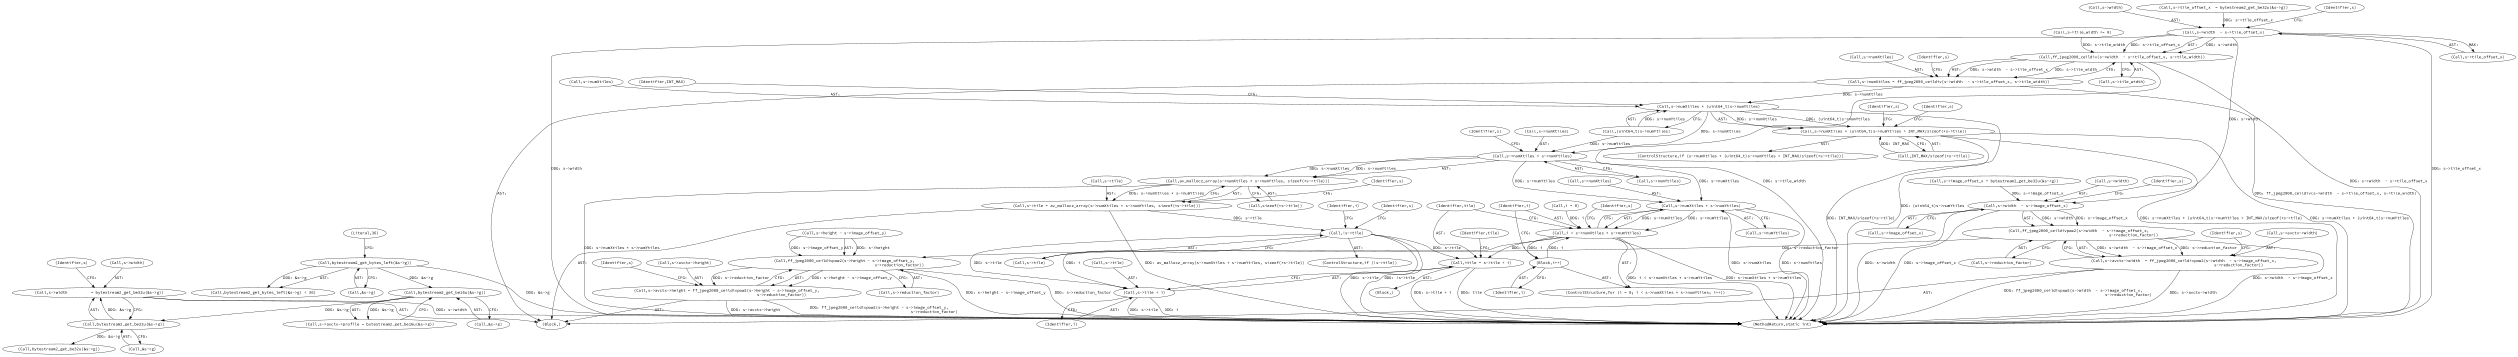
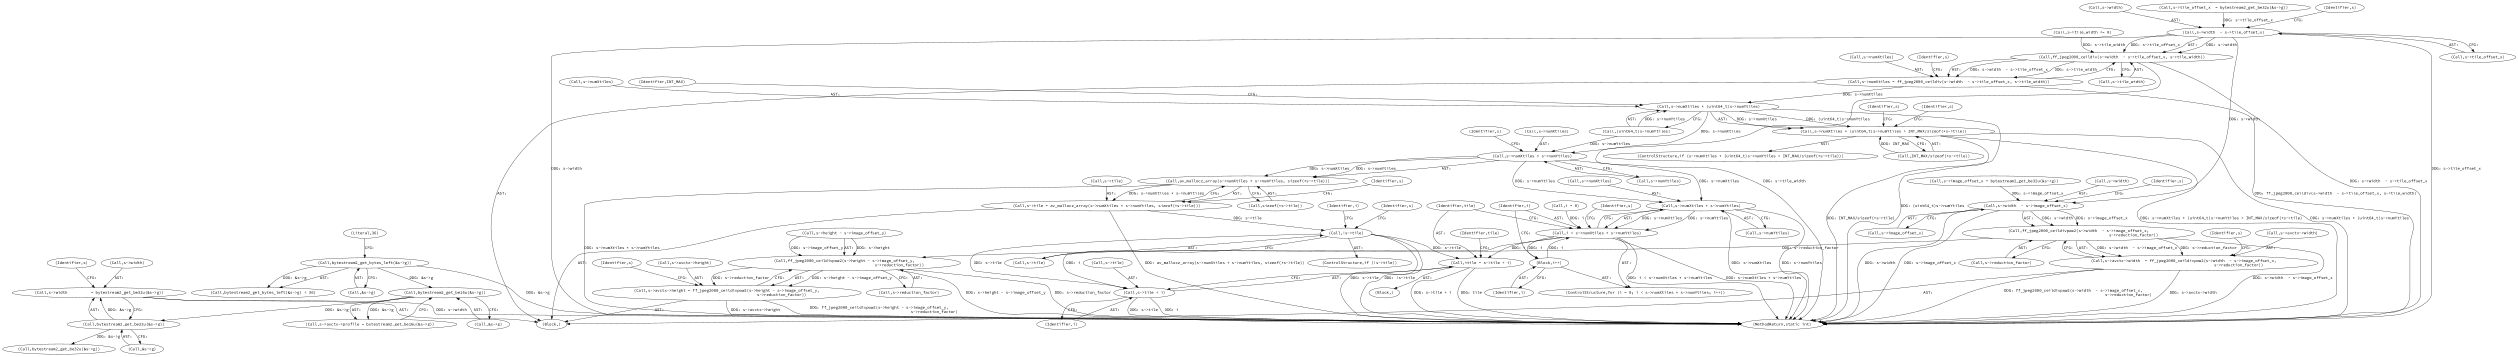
  digraph {
    fontname="Source Code Pro"
    node [fontname="Source Code Pro"]
    edge [fontname="Source Code Pro"]
    n1 [label="(Call,s->width          = bytestream2_get_be32u(&s->g))"]
    n2 [label="(Call,bytestream2_get_be32u(&s->g))"]
    n3 [label="(Block,)"]
    n4 [label="(MethodReturn,static int)"]
    n5 [label="(Call,bytestream2_get_be32u(&s->g))"]
    n6 [label="(Call,&s->g)"]
    n7 [label="(Call,s->width  - s->tile_offset_x)"]
    n8 [label="(Call,ff_jpeg2000_ceildiv(s->width  - s->tile_offset_x, s->tile_width))"]
    n9 [label="(Call,s->width  - s->image_offset_x)"]
    n10 [label="(Call,s->tile_offset_x)"]
    n11 [label="(Call,bytestream2_get_be16u(&s->g))"]
    n12 [label="(Call,s->avctx->profile = bytestream2_get_be16u(&s->g))"]
    n13 [label="(Call,&s->g)"]
    n14 [label="(Call,bytestream2_get_bytes_left(&s->g))"]
    n15 [label="(Call,bytestream2_get_bytes_left(&s->g) < 36)"]
    n16 [label="(Call,&s->g)"]
    n17 [label="(Call,s->numXtiles = ff_jpeg2000_ceildiv(s->width  - s->tile_offset_x, s->tile_width))"]
    n18 [label="(Call,s->tile_width)"]
    n19 [label="(Call,ff_jpeg2000_ceildivpow2(s->width  - s->image_offset_x,\n                                               s->reduction_factor))"]
    n20 [label="(Call,s->image_offset_x)"]
    n21 [label="(Call,s->numXtiles * (uint64_t)s->numYtiles)"]
    n22 [label="(Call,s->numXtiles * (uint64_t)s->numYtiles > INT_MAX/sizeof(*s->tile))"]
    n23 [label="(Call,s->numXtiles * s->numYtiles)"]
    n24 [label="(Call,(uint64_t)s->numYtiles)"]
    n25 [label="(ControlStructure,if (s->numXtiles * (uint64_t)s->numYtiles > INT_MAX/sizeof(*s->tile)))"]
    n26 [label="(Call,INT_MAX/sizeof(*s->tile))"]
    n27 [label="(Call,av_mallocz_array(s->numXtiles * s->numYtiles, sizeof(*s->tile)))"]
    n28 [label="(Call,s->numXtiles * s->numYtiles)"]
    n29 [label="(Call,s->numYtiles)"]
    n30 [label="(Call,s->tile = av_mallocz_array(s->numXtiles * s->numYtiles, sizeof(*s->tile)))"]
    n31 [label="(Call,sizeof(*s->tile))"]
    n32 [label="(Call,i < s->numXtiles * s->numYtiles)"]
    n33 [label="(Call,s->numYtiles)"]
    n34 [label="(Call,!s->tile)"]
    n35 [label="(Call,*tile = s->tile + i)"]
    n36 [label="(Call,s->tile + i)"]
    n37 [label="(Call,s->tile)"]
    n38 [label="(ControlStructure,if (!s->tile))"]
    n39 [label="(Block,)"]
    n40 [label="(Identifier,i)"]
    n41 [label="(Block,i++)"]
    n42 [label="(ControlStructure,for (i = 0; i < s->numXtiles * s->numYtiles; i++))"]
    n43 [label="(Identifier,i)"]
    n44 [label="(Call,s->avctx->width  = ff_jpeg2000_ceildivpow2(s->width  - s->image_offset_x,\n                                               s->reduction_factor))"]
    n45 [label="(Call,ff_jpeg2000_ceildivpow2(s->height - s->image_offset_y,\n                                               s->reduction_factor))"]
    n46 [label="(Call,s->reduction_factor)"]
    n47 [label="(Call,s->avctx->height = ff_jpeg2000_ceildivpow2(s->height - s->image_offset_y,\n                                               s->reduction_factor))"]
    n48 [label="(Call,s->reduction_factor)"]
    n49 [label="(Identifier,s)"]
    n50 [label="(Identifier,s)"]
    n51 [label="(Call,s->numXtiles)"]
    n52 [label="(Call,s->width)"]
    n53 [label="(Call,i = 0)"]
    n54 [label="(Call,s->width)"]
    n55 [label="(Call,s->tile_offset_x  = bytestream2_get_be32u(&s->g))"]
    n56 [label="(Call,s->tile_width <= 0)"]
    n57 [label="(Identifier,s)"]
    n58 [label="(Call,s->width)"]
    n59 [label="(Identifier,tile)"]
    n60 [label="(Literal,36)"]
    n61 [label="(Identifier,s)"]
    n62 [label="(Identifier,INT_MAX)"]
    n63 [label="(Identifier,s)"]
    n64 [label="(Call,s->height - s->image_offset_y)"]
    n65 [label="(Identifier,s)"]
    n66 [label="(Identifier,i)"]
    n67 [label="(Identifier,s)"]
    n68 [label="(Call,s->numXtiles)"]
    n69 [label="(Identifier,tile)"]
    n70 [label="(Identifier,i)"]
    n71 [label="(Call,s->numXtiles)"]
    n72 [label="(Call,s->tile)"]
    n73 [label="(Call,s->image_offset_x = bytestream2_get_be32u(&s->g))"]
    n74 [label="(Call,s->numXtiles)"]
    n75 [label="(Identifier,s)"]
    n76 [label="(Identifier,s)"]
    n77 [label="(Identifier,s)"]
    n78 [label="(Call,s->avctx->width)"]
    n79 [label="(Call,s->avctx->height)"]
    n80 [label="(Identifier,s)"]
    n81 [label="(Call,s->tile)"]
    n82 [label="(Identifier,s)"]
    n1 -> n2 [label="CFG: "]
    n1 -> n3 [label="AST: "]
    n1 -> n4 [label="DDG: s->width"]
    n2 -> n1 [label="AST: "]
    n2 -> n1 [label="DDG: &s->g"]
    n2 -> n5 [label="DDG: &s->g"]
    n2 -> n6 [label="CFG: "]
    n6 -> n2 [label="AST: "]
    n7 -> n4 [label="DDG: s->tile_offset_x"]
    n7 -> n4 [label="DDG: s->width"]
    n7 -> n8 [label="AST: "]
    n7 -> n8 [label="DDG: s->width"]
    n7 -> n8 [label="DDG: s->tile_offset_x"]
    n7 -> n9 [label="DDG: s->width"]
-   n7 -> n10 [label="MAX: "]
+   n7 -> n10 [label="CFG: "]
    n8 -> n4 [label="DDG: s->width  - s->tile_offset_x"]
    n8 -> n4 [label="DDG: s->tile_width"]
    n8 -> n17 [label="AST: "]
    n8 -> n17 [label="DDG: s->width  - s->tile_offset_x"]
    n8 -> n17 [label="DDG: s->tile_width"]
    n8 -> n18 [label="CFG: "]
    n9 -> n4 [label="DDG: s->width"]
    n9 -> n4 [label="DDG: s->image_offset_x"]
    n9 -> n19 [label="AST: "]
    n9 -> n19 [label="DDG: s->width"]
    n9 -> n19 [label="DDG: s->image_offset_x"]
    n9 -> n20 [label="CFG: "]
    n10 -> n7 [label="AST: "]
    n11 -> n2 [label="DDG: &s->g"]
    n11 -> n12 [label="AST: "]
    n11 -> n12 [label="DDG: &s->g"]
    n11 -> n13 [label="CFG: "]
    n12 -> n11 [label="CFG: "]
    n13 -> n11 [label="AST: "]
    n14 -> n4 [label="DDG: &s->g"]
    n14 -> n11 [label="DDG: &s->g"]
    n14 -> n15 [label="AST: "]
    n14 -> n15 [label="DDG: &s->g"]
    n14 -> n16 [label="CFG: "]
    n16 -> n14 [label="AST: "]
    n17 -> n3 [label="AST: "]
    n17 -> n4 [label="DDG: ff_jpeg2000_ceildiv(s->width  - s->tile_offset_x, s->tile_width)"]
    n17 -> n8 [label="CFG: "]
    n17 -> n21 [label="DDG: s->numXtiles"]
    n18 -> n8 [label="AST: "]
    n19 -> n4 [label="DDG: s->width  - s->image_offset_x"]
    n19 -> n44 [label="AST: "]
    n19 -> n44 [label="DDG: s->width  - s->image_offset_x"]
    n19 -> n44 [label="DDG: s->reduction_factor"]
    n19 -> n45 [label="DDG: s->reduction_factor"]
    n19 -> n46 [label="CFG: "]
    n20 -> n9 [label="AST: "]
    n21 -> n4 [label="DDG: (uint64_t)s->numYtiles"]
    n21 -> n22 [label="AST: "]
    n21 -> n22 [label="DDG: s->numXtiles"]
    n21 -> n22 [label="DDG: (uint64_t)s->numYtiles"]
    n21 -> n23 [label="DDG: s->numXtiles"]
    n21 -> n24 [label="CFG: "]
    n22 -> n4 [label="DDG: s->numXtiles * (uint64_t)s->numYtiles"]
    n22 -> n4 [label="DDG: INT_MAX/sizeof(*s->tile)"]
    n22 -> n4 [label="DDG: s->numXtiles * (uint64_t)s->numYtiles > INT_MAX/sizeof(*s->tile)"]
    n22 -> n25 [label="AST: "]
    n22 -> n26 [label="CFG: "]
    n23 -> n27 [label="AST: "]
    n23 -> n27 [label="DDG: s->numXtiles"]
    n23 -> n27 [label="DDG: s->numYtiles"]
    n23 -> n28 [label="DDG: s->numXtiles"]
    n23 -> n28 [label="DDG: s->numYtiles"]
    n23 -> n29 [label="CFG: "]
    n24 -> n21 [label="AST: "]
    n24 -> n21 [label="DDG: s->numYtiles"]
    n24 -> n23 [label="DDG: s->numYtiles"]
    n26 -> n22 [label="AST: "]
    n26 -> n22 [label="DDG: INT_MAX"]
    n27 -> n4 [label="DDG: s->numXtiles * s->numYtiles"]
    n27 -> n30 [label="AST: "]
    n27 -> n30 [label="DDG: s->numXtiles * s->numYtiles"]
    n27 -> n31 [label="CFG: "]
    n28 -> n4 [label="DDG: s->numXtiles"]
    n28 -> n4 [label="DDG: s->numYtiles"]
    n28 -> n32 [label="AST: "]
    n28 -> n32 [label="DDG: s->numXtiles"]
    n28 -> n32 [label="DDG: s->numYtiles"]
    n28 -> n33 [label="CFG: "]
    n29 -> n23 [label="AST: "]
    n30 -> n3 [label="AST: "]
    n30 -> n4 [label="DDG: av_mallocz_array(s->numXtiles * s->numYtiles, sizeof(*s->tile))"]
    n30 -> n27 [label="CFG: "]
    n30 -> n34 [label="DDG: s->tile"]
    n31 -> n27 [label="AST: "]
    n32 -> n4 [label="DDG: i < s->numXtiles * s->numYtiles"]
    n32 -> n4 [label="DDG: s->numXtiles * s->numYtiles"]
    n32 -> n28 [label="CFG: "]
    n32 -> n35 [label="DDG: i"]
    n32 -> n36 [label="DDG: i"]
    n32 -> n41 [label="DDG: i"]
    n32 -> n42 [label="AST: "]
    n33 -> n28 [label="AST: "]
    n34 -> n4 [label="DDG: s->tile"]
    n34 -> n4 [label="DDG: !s->tile"]
    n34 -> n35 [label="DDG: s->tile"]
    n34 -> n36 [label="DDG: s->tile"]
    n34 -> n37 [label="CFG: "]
    n34 -> n38 [label="AST: "]
    n35 -> n4 [label="DDG: s->tile + i"]
    n35 -> n4 [label="DDG: tile"]
    n35 -> n36 [label="CFG: "]
    n35 -> n39 [label="AST: "]
    n36 -> n4 [label="DDG: s->tile"]
    n36 -> n4 [label="DDG: i"]
    n36 -> n35 [label="AST: "]
    n36 -> n40 [label="CFG: "]
    n37 -> n34 [label="AST: "]
    n40 -> n36 [label="AST: "]
    n41 -> n32 [label="DDG: i"]
    n41 -> n42 [label="AST: "]
    n41 -> n43 [label="CFG: "]
    n43 -> n41 [label="AST: "]
    n44 -> n3 [label="AST: "]
    n44 -> n4 [label="DDG: ff_jpeg2000_ceildivpow2(s->width  - s->image_offset_x,\n                                               s->reduction_factor)"]
    n44 -> n4 [label="DDG: s->avctx->width"]
    n44 -> n19 [label="CFG: "]
    n45 -> n4 [label="DDG: s->height - s->image_offset_y"]
    n45 -> n4 [label="DDG: s->reduction_factor"]
    n45 -> n47 [label="AST: "]
    n45 -> n47 [label="DDG: s->height - s->image_offset_y"]
    n45 -> n47 [label="DDG: s->reduction_factor"]
    n45 -> n48 [label="CFG: "]
    n46 -> n19 [label="AST: "]
    n47 -> n3 [label="AST: "]
    n47 -> n4 [label="DDG: ff_jpeg2000_ceildivpow2(s->height - s->image_offset_y,\n                                               s->reduction_factor)"]
    n47 -> n4 [label="DDG: s->avctx->height"]
    n47 -> n45 [label="CFG: "]
    n48 -> n45 [label="AST: "]
    n49 -> n22 [label="CFG: "]
    n50 -> n34 [label="CFG: "]
    n51 -> n21 [label="AST: "]
    n52 -> n7 [label="AST: "]
    n53 -> n32 [label="DDG: i"]
    n54 -> n9 [label="AST: "]
    n55 -> n7 [label="DDG: s->tile_offset_x"]
    n56 -> n8 [label="DDG: s->tile_width"]
    n57 -> n23 [label="CFG: "]
    n58 -> n1 [label="AST: "]
    n59 -> n32 [label="CFG: "]
    n59 -> n35 [label="AST: "]
    n60 -> n14 [label="CFG: "]
    n61 -> n44 [label="CFG: "]
    n62 -> n21 [label="CFG: "]
    n63 -> n9 [label="CFG: "]
    n64 -> n45 [label="AST: "]
    n64 -> n45 [label="DDG: s->height"]
    n64 -> n45 [label="DDG: s->image_offset_y"]
    n65 -> n32 [label="CFG: "]
    n66 -> n32 [label="AST: "]
    n66 -> n41 [label="CFG: "]
    n67 -> n30 [label="CFG: "]
    n68 -> n23 [label="AST: "]
    n69 -> n35 [label="CFG: "]
    n70 -> n34 [label="CFG: "]
    n71 -> n28 [label="AST: "]
    n72 -> n30 [label="AST: "]
    n73 -> n9 [label="DDG: s->image_offset_x"]
    n74 -> n17 [label="AST: "]
    n75 -> n17 [label="CFG: "]
    n76 -> n1 [label="CFG: "]
    n77 -> n47 [label="CFG: "]
    n78 -> n44 [label="AST: "]
    n79 -> n47 [label="AST: "]
    n80 -> n22 [label="CFG: "]
    n81 -> n36 [label="AST: "]
    n82 -> n7 [label="CFG: "]
  }
